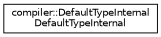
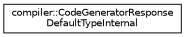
  digraph {
    rankdir=LR
-   n1 [color=black fillcolor=white fontname=Helvetica fontsize=10 height=0.2 label="compiler::DefaultTypeInternal\lDefaultTypeInternal" shape=record style=filled width=0.4]
+   n1 [color=black fillcolor=white fontname=Helvetica fontsize=10 height=0.2 label="compiler::CodeGeneratorResponse\lDefaultTypeInternal" shape=record style=filled width=0.4]
  }
